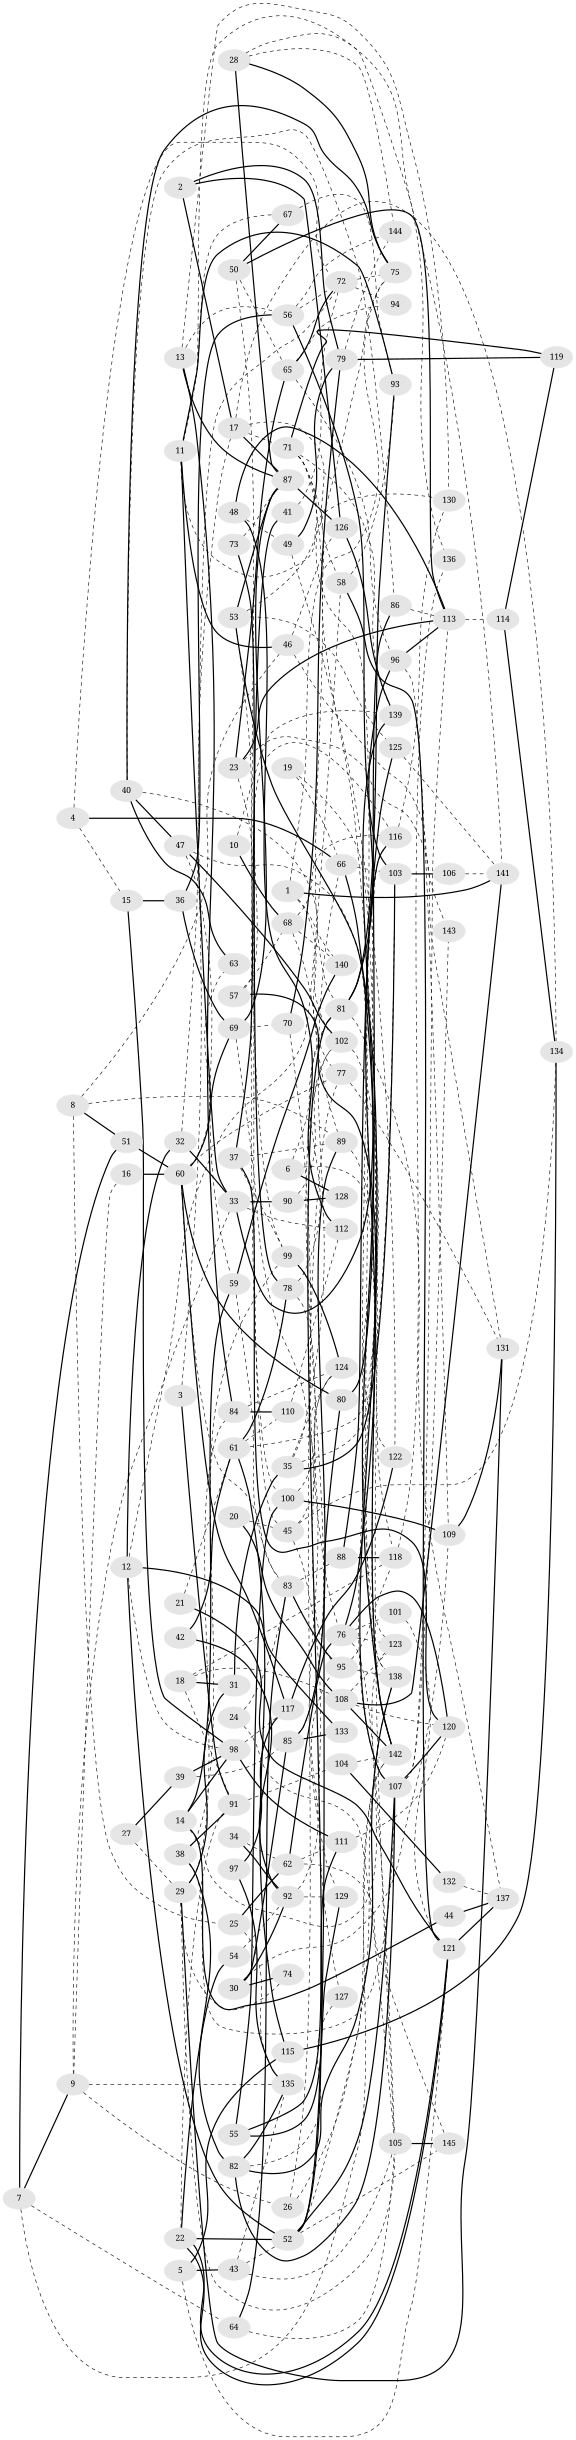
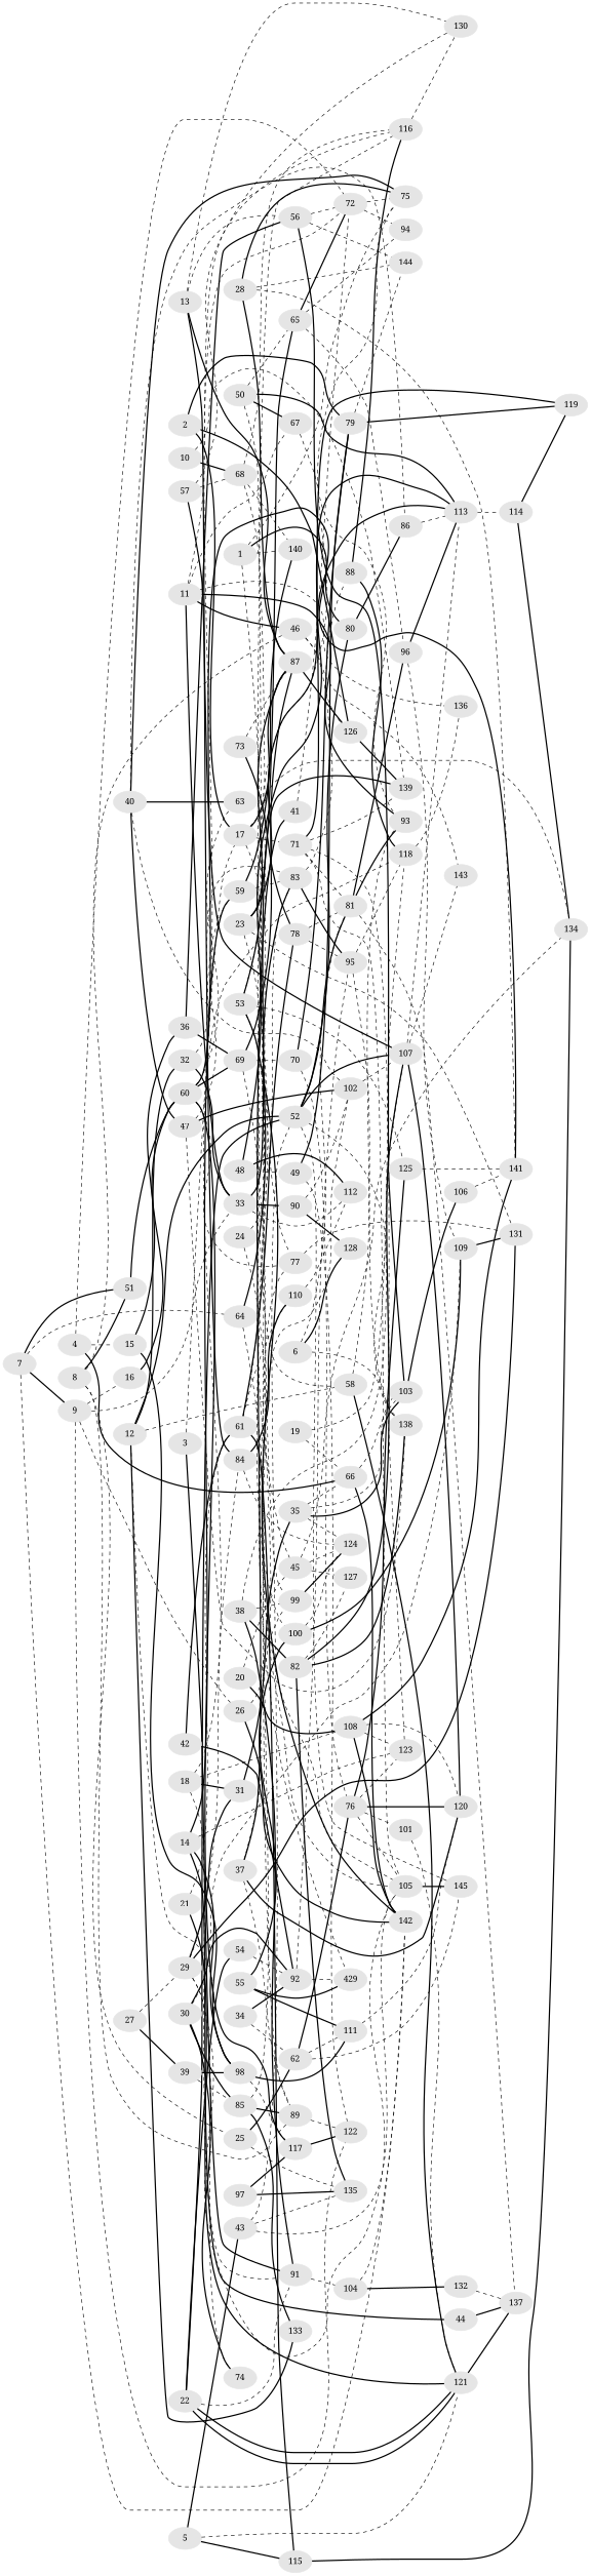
  graph {
    fontname="Noto Serif"
    rankdir=LR
    node [color=gray90 fontname="Noto Serif" style=filled]
    edge [fontname="Noto Serif" style=dashed]
    1
    75
    77
    140
    141
    131
    2
    17
    79
    126
    58
    87
    71
    134
    144
    119
    139
    3
    91
    104
    4
    15
    66
    72
    98
    36
    142
    103
    94
    5
    43
    115
    121
    52
    105
    135
    137
    6
    81
    128
    138
    93
    96
    7
    9
    51
    64
    16
    26
    33
    122
    60
    83
    8
    25
    46
    89
    62
    143
    90
    112
    10
    68
    116
    11
    67
    130
    136
    12
    32
    133
    107
    80
    145
    111
    117
    13
    56
    84
    124
    110
    14
    44
    59
    123
    69
    63
    18
    31
    108
    118
    35
    120
    19
    20
    45
    127
    21
    61
    78
    22
    54
    92
    23
    65
    113
    114
    24
    95
    88
    76
    27
    29
    39
    74
    85
    28
    30
    109
    102
-   129
+   129 [label=429]
    34
    106
    70
    37
    41
    99
    38
    82
    40
    47
    86
    42
    48
    49
    50
    53
    100
    125
    55
    57
    101
    73
    132
    97
    1 -- 75
    1 -- 77
    1 -- 140
    1 -- 141 [style=bold]
    77 -- 131
    2 -- 17 [style=bold]
    2 -- 79 [style=bold]
    2 -- 126 [style=bold]
    17 -- 58
    17 -- 87 [style=bold]
    17 -- 71
    17 -- 134
    79 -- 144
    79 -- 119 [style=bold]
    126 -- 139 [style=bold]
    58 -- 121 [style=bold]
    58 -- 93
    87 -- 126 [style=bold]
    71 -- 119 [style=bold]
    71 -- 139
    71 -- 105
    71 -- 81
    71 -- 123
    3 -- 17
    3 -- 91 [style=bold]
    91 -- 104
    104 -- 142
    104 -- 132 [style=bold]
    4 -- 15
    4 -- 66 [style=bold]
    4 -- 72
    15 -- 98 [style=bold]
    15 -- 36 [style=bold]
    66 -- 142 [style=bold]
    66 -- 103
    72 -- 75
    72 -- 94
    98 -- 111 [style=bold]
    98 -- 117
    36 -- 56 [style=bold]
    36 -- 69 [style=bold]
    103 -- 106 [style=bold]
    5 -- 43 [style=bold]
    5 -- 115 [style=bold]
    5 -- 121
    43 -- 52
    43 -- 105
    43 -- 135
    115 -- 134 [style=bold]
    121 -- 137 [style=bold]
    52 -- 81 [style=bold]
    52 -- 138
    52 -- 107 [style=bold]
    52 -- 80 [style=bold]
    52 -- 145
    105 -- 145 [style=bold]
    6 -- 81
    6 -- 128 [style=bold]
    6 -- 138
    81 -- 137
    81 -- 93 [style=bold]
    81 -- 96 [style=bold]
    96 -- 113 [style=bold]
    96 -- 109
    7 -- 142
    7 -- 9 [style=bold]
    7 -- 51 [style=bold]
    7 -- 64
    9 -- 16
    9 -- 26
    9 -- 33
-   9 -- 135
+   9 -- 122
    51 -- 60 [style=bold]
    64 -- 105
    64 -- 83 [style=bold]
    16 -- 60 [style=bold]
    26 -- 77
-   26 -- 142
+   26 -- 142 [style=bold]
    33 -- 139 [style=bold]
    33 -- 90 [style=bold]
    33 -- 112
    60 -- 77
    60 -- 83
    60 -- 80 [style=bold]
    60 -- 117 [style=bold]
    60 -- 69 [style=bold]
    60 -- 63
    83 -- 95 [style=bold]
    83 -- 88
    8 -- 51 [style=bold]
    8 -- 25
    8 -- 46
    8 -- 89
    25 -- 135
    25 -- 62 [style=bold]
    46 -- 126
    46 -- 143
    89 -- 122
    62 -- 145
    62 -- 111
    62 -- 76 [style=bold]
    90 -- 128 [style=bold]
    90 -- 102
    10 -- 139
    10 -- 68 [style=bold]
    68 -- 140
    68 -- 89
    68 -- 116
    116 -- 130
    11 -- 93 [style=bold]
    11 -- 33 [style=bold]
    11 -- 46 [style=bold]
    11 -- 67
    11 -- 130
    11 -- 136
    67 -- 93
    12 -- 58
    12 -- 98
    12 -- 52 [style=bold]
    12 -- 32 [style=bold]
    12 -- 133 [style=bold]
    32 -- 72
    32 -- 33 [style=bold]
    107 -- 143
    107 -- 120 [style=bold]
    107 -- 113
    80 -- 86 [style=bold]
    111 -- 120
    117 -- 122 [style=bold]
    13 -- 87 [style=bold]
    13 -- 130
    13 -- 56
    13 -- 84 [style=bold]
    56 -- 144
    56 -- 72
    56 -- 103 [style=bold]
    84 -- 124
    84 -- 110 [style=bold]
    110 -- 112
    14 -- 98 [style=bold]
    14 -- 44 [style=bold]
    14 -- 59 [style=bold]
    14 -- 123
    44 -- 137 [style=bold]
    59 -- 140 [style=bold]
    59 -- 83
    69 -- 87 [style=bold]
    69 -- 129
    69 -- 70
    18 -- 91
    18 -- 31 [style=bold]
    18 -- 108
    18 -- 118
    31 -- 35 [style=bold]
    108 -- 141 [style=bold]
    108 -- 142 [style=bold]
    108 -- 123
    108 -- 120
    118 -- 136
    35 -- 66
    35 -- 103 [style=bold]
    35 -- 103
    35 -- 124
    19 -- 66
    19 -- 118
    20 -- 108 [style=bold]
    20 -- 45
    45 -- 134
    45 -- 124
    45 -- 127
    21 -- 121 [style=bold]
    21 -- 61
    61 -- 115 [style=bold]
    61 -- 116
    61 -- 110
    61 -- 78 [style=bold]
    78 -- 81
    78 -- 95
    22 -- 91
    22 -- 121 [style=bold]
    22 -- 121 [style=bold]
    22 -- 52 [style=bold]
    22 -- 54 [style=bold]
    54 -- 92
    92 -- 95
    92 -- 129
    23 -- 131
    23 -- 45
    23 -- 65 [style=bold]
    23 -- 113 [style=bold]
    65 -- 72 [style=bold]
    65 -- 94
    65 -- 96
    113 -- 114
    114 -- 134 [style=bold]
    114 -- 119 [style=bold]
    24 -- 105
    24 -- 83
    95 -- 138
    95 -- 118
    88 -- 116 [style=bold]
    88 -- 118 [style=bold]
    76 -- 105
    76 -- 123
    76 -- 120 [style=bold]
    76 -- 125 [style=bold]
    76 -- 101
    27 -- 29
    27 -- 39 [style=bold]
    29 -- 131 [style=bold]
    29 -- 105
    29 -- 84
    29 -- 31 [style=bold]
    29 -- 74
    39 -- 98 [style=bold]
    39 -- 85
    85 -- 89 [style=bold]
    85 -- 133 [style=bold]
    85 -- 102
    28 -- 75 [style=bold]
    28 -- 141
    28 -- 87 [style=bold]
    28 -- 144
    30 -- 92 [style=bold]
    30 -- 74 [style=bold]
    30 -- 85 [style=bold]
    30 -- 109
    109 -- 131 [style=bold]
    102 -- 107
    34 -- 62
    34 -- 92 [style=bold]
    106 -- 141
    70 -- 79 [style=bold]
    70 -- 76
    37 -- 89
    37 -- 120 [style=bold]
    37 -- 41 [style=bold]
    37 -- 99
    41 -- 72
    99 -- 124 [style=bold]
    38 -- 91 [style=bold]
    38 -- 107
    38 -- 99
    38 -- 82 [style=bold]
    82 -- 135 [style=bold]
    82 -- 138 [style=bold]
    82 -- 107 [style=bold]
    82 -- 127
    40 -- 75 [style=bold]
    40 -- 63 [style=bold]
    40 -- 102
    40 -- 47 [style=bold]
    40 -- 86
    47 -- 138
    47 -- 59
    47 -- 102 [style=bold]
    86 -- 113
    42 -- 61 [style=bold]
    42 -- 92 [style=bold]
    48 -- 112 [style=bold]
    48 -- 113 [style=bold]
    48 -- 49
    49 -- 79 [style=bold]
    49 -- 122
    50 -- 67 [style=bold]
    50 -- 65
    50 -- 113 [style=bold]
    50 -- 99
    53 -- 75
    53 -- 87 [style=bold]
    53 -- 142 [style=bold]
    53 -- 100
    53 -- 125
    100 -- 124
    100 -- 109 [style=bold]
    125 -- 141
    55 -- 111 [style=bold]
    55 -- 129 [style=bold]
    55 -- 100 [style=bold]
    57 -- 68
    57 -- 116
    57 -- 107 [style=bold]
    101 -- 121
    73 -- 87
    73 -- 78 [style=bold]
    132 -- 137
    97 -- 135 [style=bold]
    97 -- 117 [style=bold]
  }
